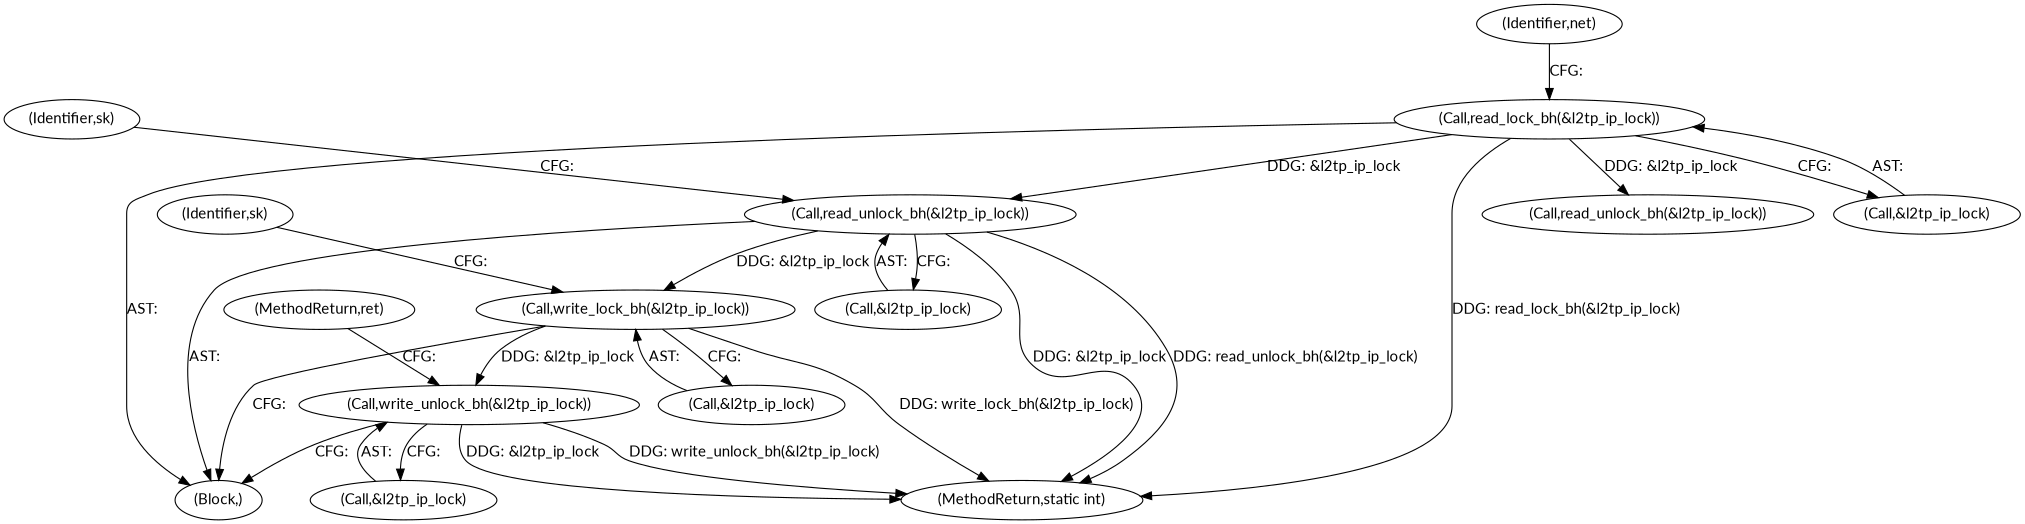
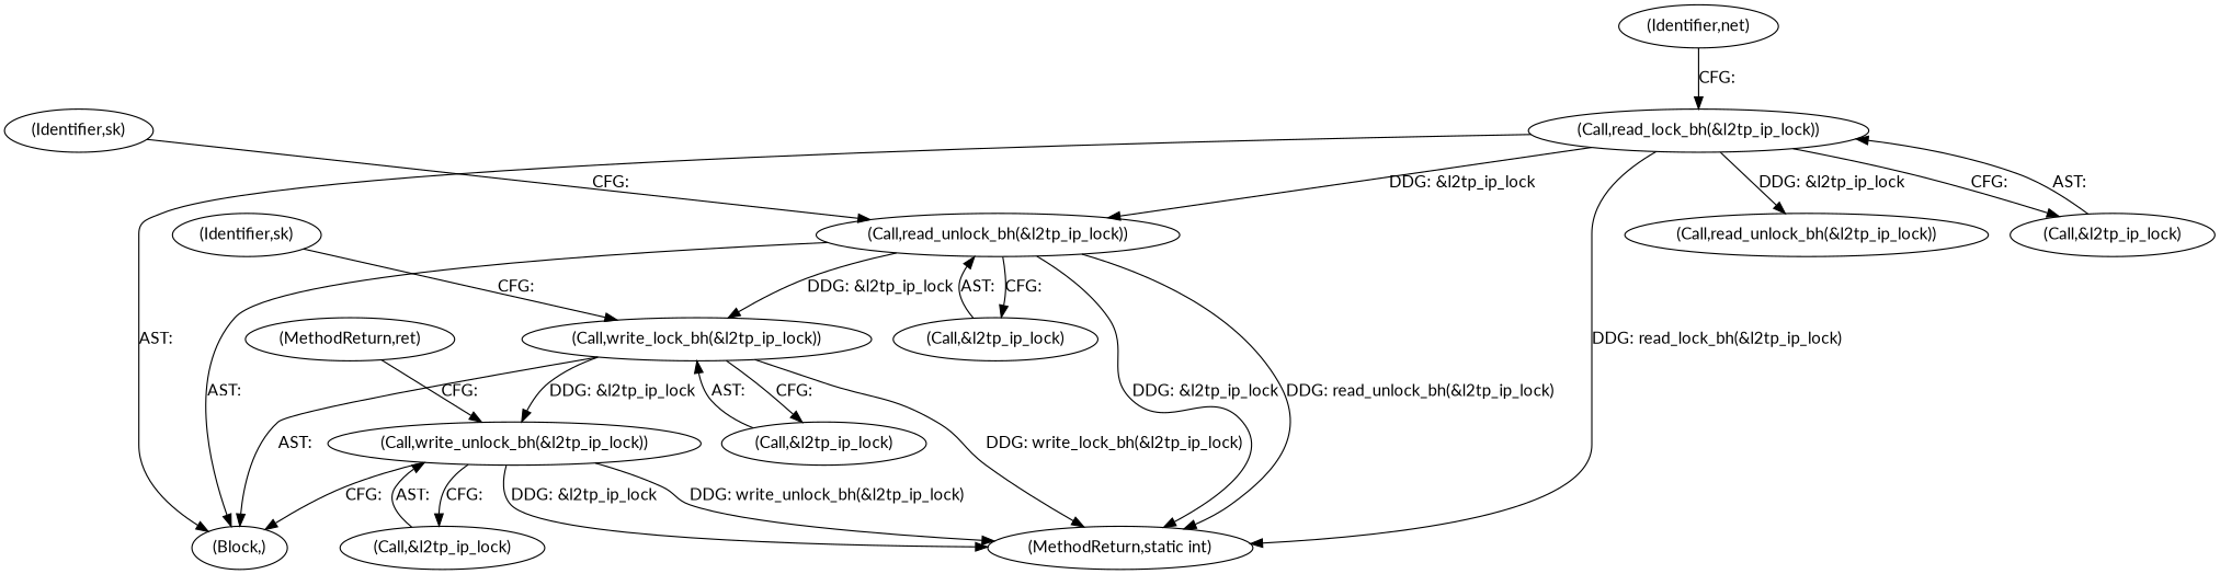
  digraph {
    fontname=Lato
    node [fontname=Lato]
    edge [fontname=Lato]
    n1 [label="(Call,write_unlock_bh(&l2tp_ip_lock))"]
    n2 [label="(MethodReturn,static int)"]
    n3 [label="(Block,)"]
    n4 [label="(Call,&l2tp_ip_lock)"]
    n5 [label="(Call,write_lock_bh(&l2tp_ip_lock))"]
    n6 [label="(Call,&l2tp_ip_lock)"]
    n7 [label="(Call,read_unlock_bh(&l2tp_ip_lock))"]
    n8 [label="(Call,&l2tp_ip_lock)"]
    n9 [label="(Call,read_lock_bh(&l2tp_ip_lock))"]
    n10 [label="(Call,read_unlock_bh(&l2tp_ip_lock))"]
    n11 [label="(Call,&l2tp_ip_lock)"]
    n12 [label="(Identifier,net)"]
    n13 [label="(Identifier,sk)"]
    n14 [label="(MethodReturn,ret)"]
    n15 [label="(Identifier,sk)"]
    n1 -> n2 [label="DDG: write_unlock_bh(&l2tp_ip_lock)"]
    n1 -> n2 [label="DDG: &l2tp_ip_lock"]
    n1 -> n3 [label="CFG: "]
    n1 -> n4 [label="CFG: "]
    n4 -> n1 [label="AST: "]
    n5 -> n1 [label="DDG: &l2tp_ip_lock"]
    n5 -> n2 [label="DDG: write_lock_bh(&l2tp_ip_lock)"]
-   n5 -> n3 [label="CFG: "]
+   n5 -> n3 [label="AST: "]
    n5 -> n6 [label="CFG: "]
    n6 -> n5 [label="AST: "]
    n7 -> n2 [label="DDG: &l2tp_ip_lock"]
    n7 -> n2 [label="DDG: read_unlock_bh(&l2tp_ip_lock)"]
    n7 -> n3 [label="AST: "]
    n7 -> n5 [label="DDG: &l2tp_ip_lock"]
    n7 -> n8 [label="CFG: "]
    n8 -> n7 [label="AST: "]
    n9 -> n2 [label="DDG: read_lock_bh(&l2tp_ip_lock)"]
    n9 -> n3 [label="AST: "]
    n9 -> n7 [label="DDG: &l2tp_ip_lock"]
    n9 -> n10 [label="DDG: &l2tp_ip_lock"]
    n9 -> n11 [label="CFG: "]
    n11 -> n9 [label="AST: "]
    n12 -> n9 [label="CFG: "]
    n13 -> n7 [label="CFG: "]
    n14 -> n1 [label="CFG: "]
    n15 -> n5 [label="CFG: "]
  }
